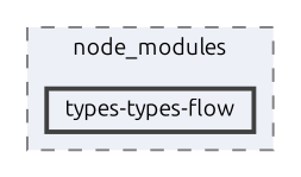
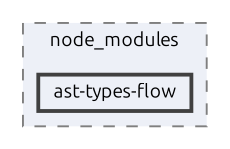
  digraph {
    compound=true
    fontname=Ubuntu
-   n1 [color=grey25 fillcolor="#edf0f7" fontname=Ubuntu fontsize=10 height=0.2 label="types-types-flow" shape=box style="filled,bold" width=0.4]
+   n1 [color=grey25 fillcolor="#edf0f7" fontname=Ubuntu fontsize=10 height=0.2 label="ast-types-flow" shape=box style="filled,bold" width=0.4]
    subgraph cluster_1 {
      bgcolor="#edf0f7"
      fontsize=10
      label=node_modules
      pencolor=grey50
      style="filled,dashed"
      n1
    }
  }
